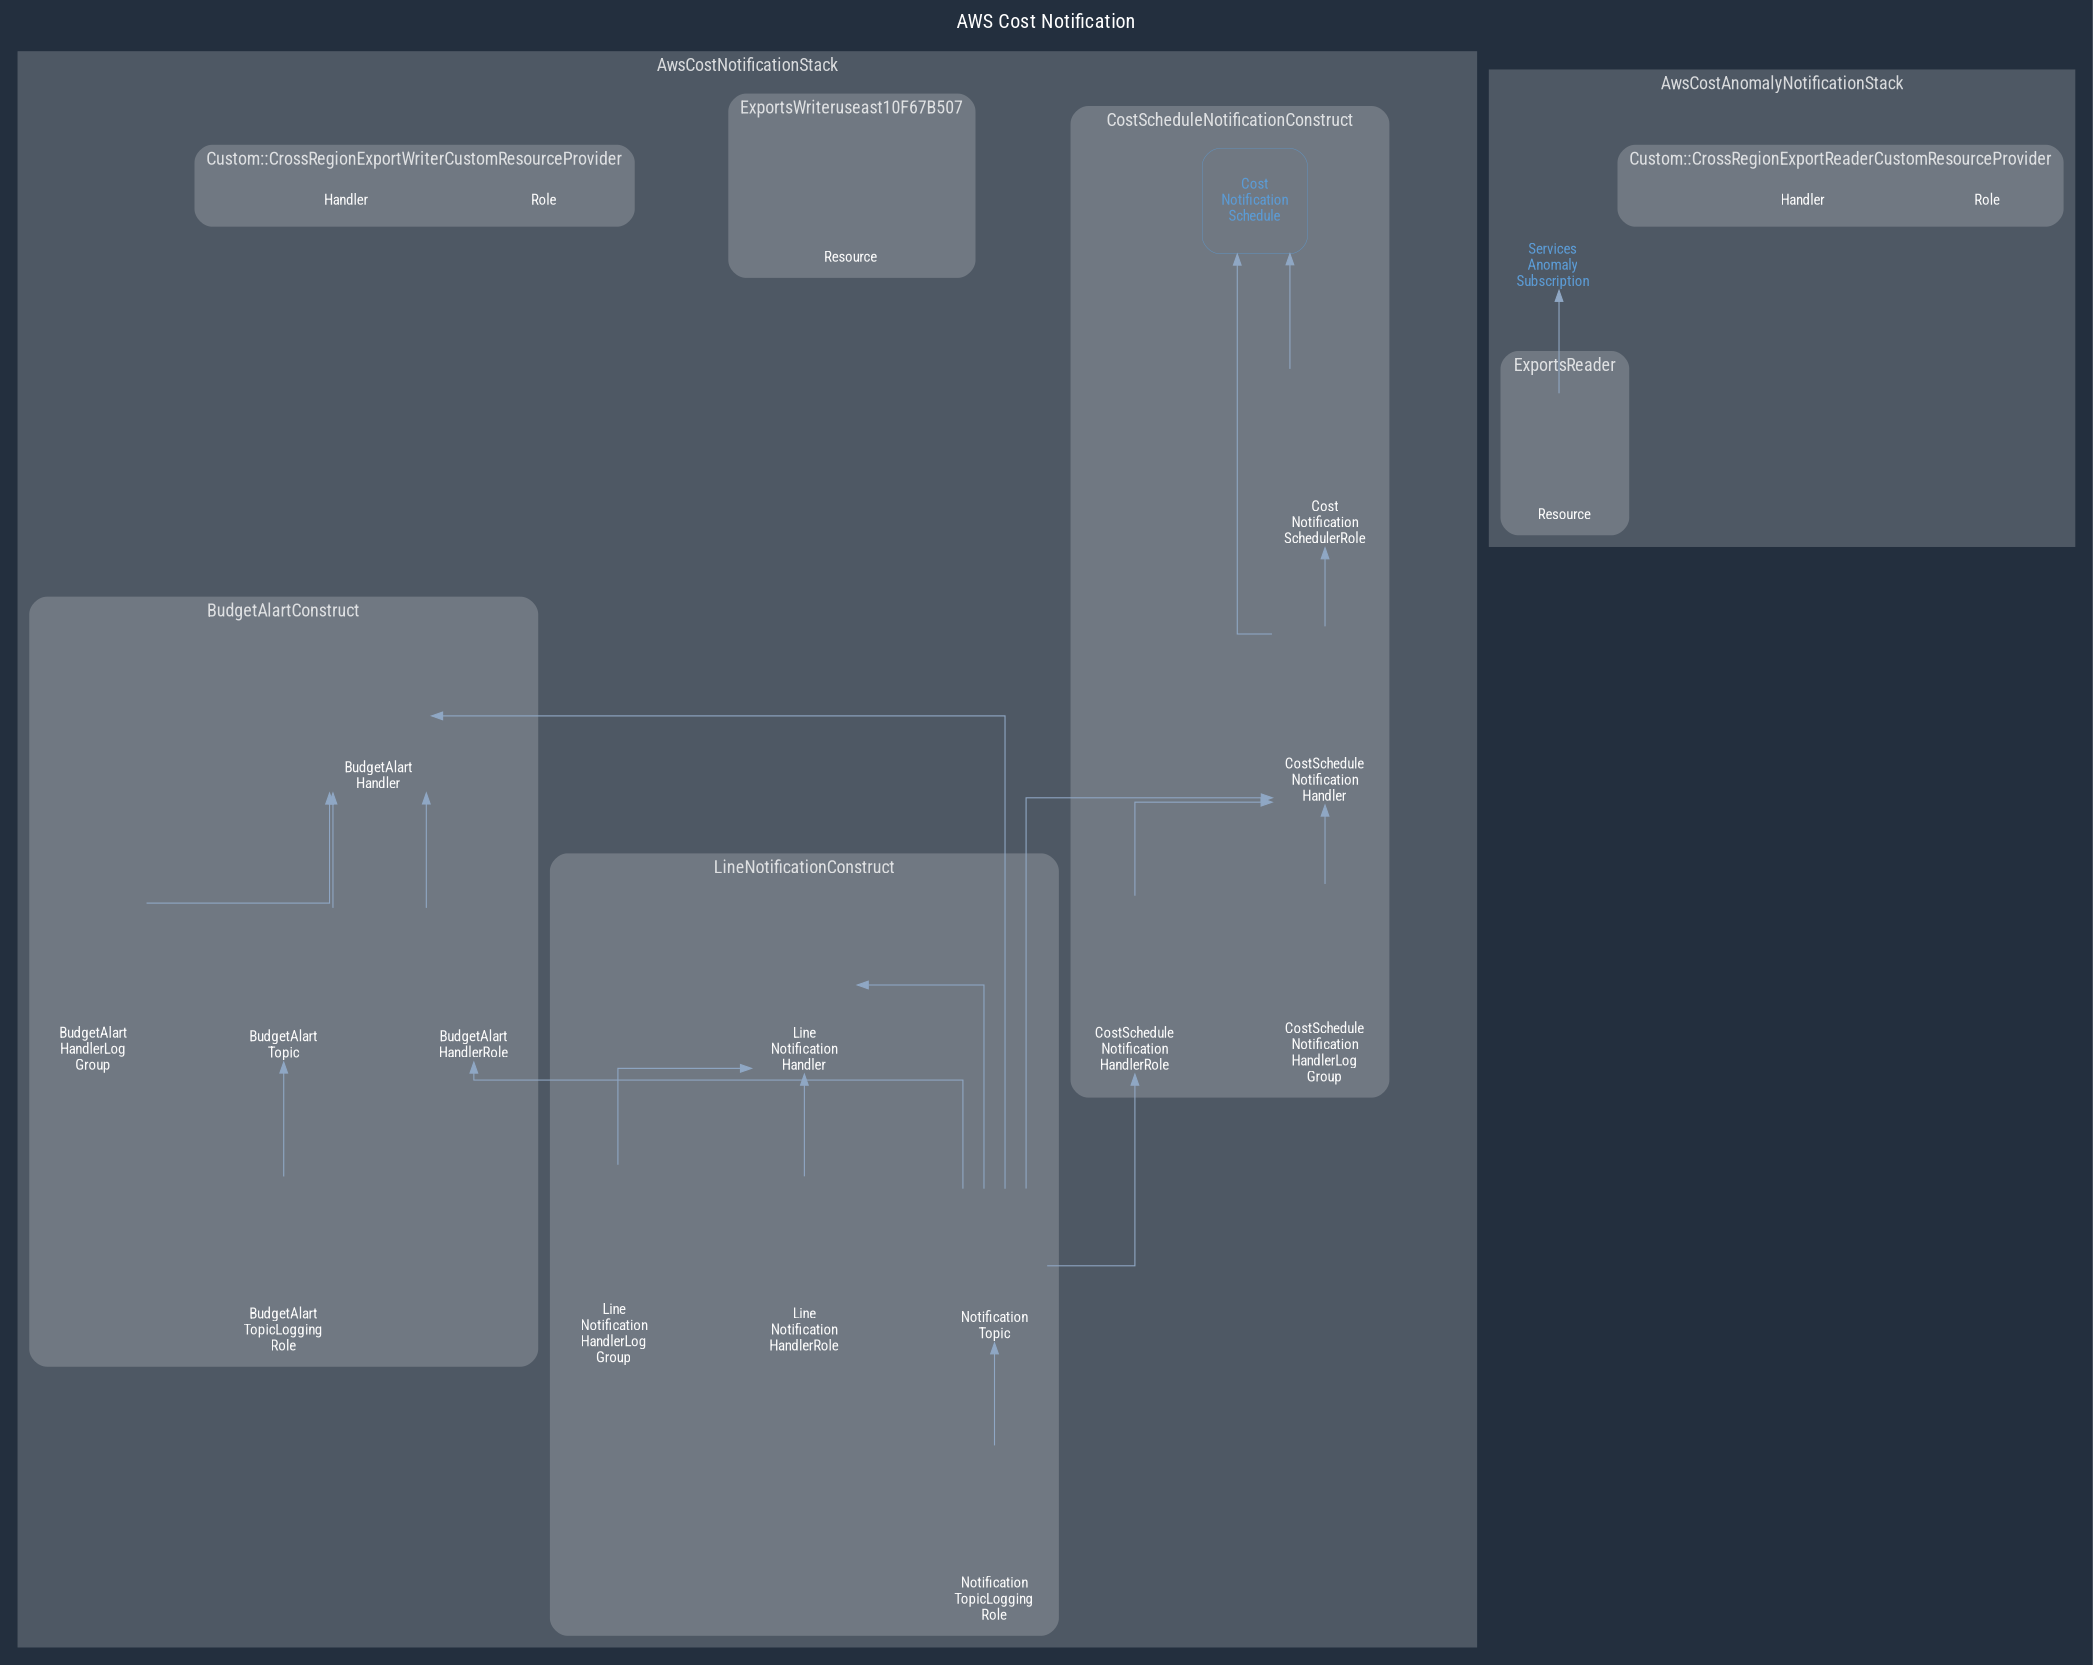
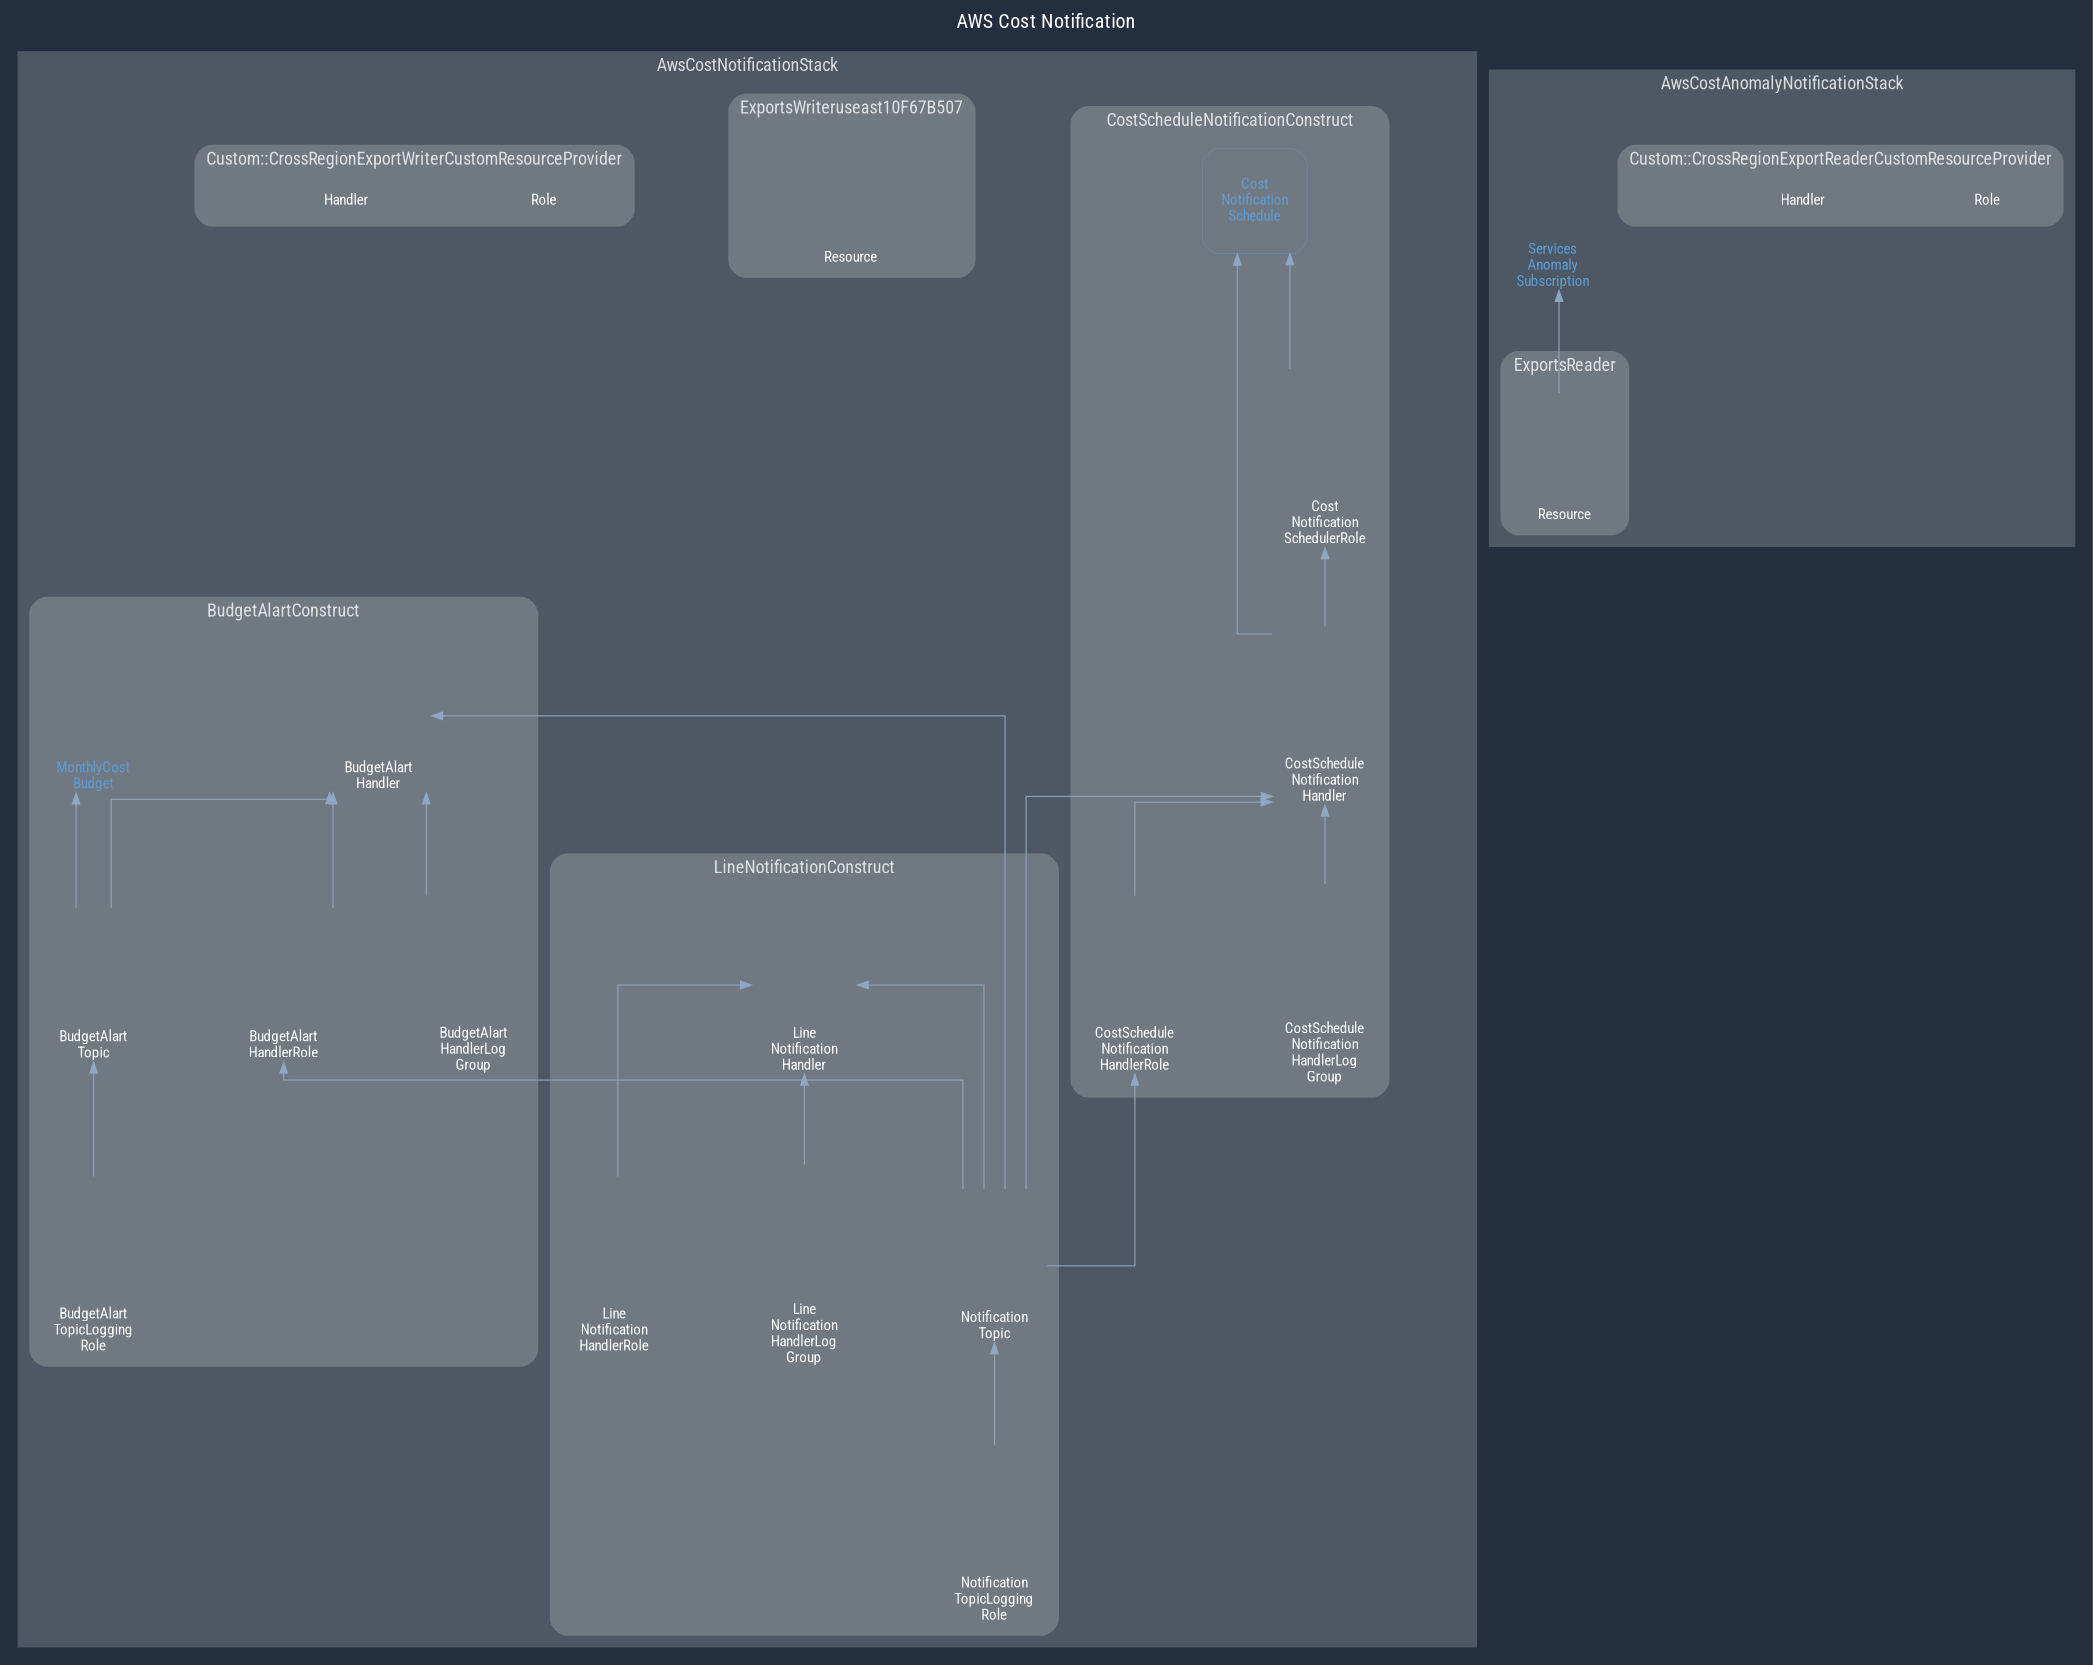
  digraph {
    bgcolor="#232F3E"
    compound=true
    concentrate=true
    fontcolor="#FFFFFF"
    fontname="Roboto Condensed"
    fontsize=14
    forcelabels=true
    label="AWS Cost Notification"
    labelloc=tc
    nodesep=0.8
    rankdir=TB
    ranksep=0.75
    remincross=true
    splines=ortho
    node [color="#FAFAFA" fillcolor=transparent fixedsize=true fontcolor="#FAFAFA" fontname="Roboto Condensed" fontsize=10 labelloc=b penwidth=0 shape=box style="solid,rounded"]
    edge [arrowhead=none arrowsize=0.75 arrowtail=normal color="#8FA7C4" dir=both fontcolor="#8FA7C4" fontname="Roboto Condensed" fontsize=9 penwidth=0.75 style=solid]
    n1 [height=1.69 label="Notification\nTopicLogging\nRole" width=1]
    n2 [height=1.46 label="Notification\nTopic" width=1]
    n3 [height=1.69 label="Line\nNotification\nHandlerRole" width=1]
    n4 [height=1.92 label="Line\nNotification\nHandlerLog\nGroup" width=1]
    n5 [height=1.69 label="Line\nNotification\nHandler" width=1]
    n6 [height=1.69 label="CostSchedule\nNotification\nHandlerRole" width=1]
    n7 [height=1.92 label="CostSchedule\nNotification\nHandlerLog\nGroup" width=1]
    n8 [height=1.69 label="CostSchedule\nNotification\nHandler" width=1]
    n9 [height=1.69 label="Cost\nNotification\nSchedulerRole" width=1]
    n10 [color="#5B9BD5" fontcolor="#5B9BD5" height=1 label="Cost\nNotification\nSchedule" labelloc=c penwidth=0.25 width=1 fillcolor=""]
    n11 [height=1.69 label="BudgetAlart\nTopicLogging\nRole" width=1]
    n12 [height=1.46 label="BudgetAlart\nTopic" width=1]
    n13 [height=1.46 label="BudgetAlart\nHandlerRole" width=1]
    n14 [height=1.69 label="BudgetAlart\nHandlerLog\nGroup" width=1]
    n15 [height=1.46 label="BudgetAlart\nHandler" width=1]
+   n16 [color="#5B9BD5" fontcolor="#5B9BD5" height=1.46 label="MonthlyCost\nBudget" width=1]
    n17 [height=1.23 label=Resource width=1]
    n18 [fixedsize=false height=0.25 label=Role labelloc=c style=solid width=0.25 color="" fillcolor=""]
    n19 [fixedsize=false height=0.25 label=Handler labelloc=c style=solid width=0.25 color="" fillcolor=""]
    n20 [height=1.23 label=Resource width=1]
    n21 [fixedsize=false height=0.25 label=Role labelloc=c style=solid width=0.25 color="" fillcolor=""]
    n22 [fixedsize=false height=0.25 label=Handler labelloc=c style=solid width=0.25 color="" fillcolor=""]
    n23 [color="#5B9BD5" fontcolor="#5B9BD5" height=1.69 label="Services\nAnomaly\nSubscription" width=1]
    subgraph cluster_1 {
      bgcolor="#FAFAFA33"
      color="#FAFAFACC"
      fillcolor="#FAFAFA33"
      fontcolor="#FAFAFACC"
      fontsize=12
      label=AwsCostNotificationStack
      pencolor=transparent
      style="solid,bold,filled"
      subgraph cluster_2 {
        bgcolor="#FAFAFA33"
        color="#FAFAFACC"
        fillcolor="#FAFAFA33"
        fontcolor="#FAFAFACC"
        fontsize=12
        label=LineNotificationConstruct
        pencolor=transparent
        style="rounded,dashed"
        n1
        n2
        n3
        n4
        n5
      }
      subgraph cluster_3 {
        bgcolor="#FAFAFA33"
        color="#FAFAFACC"
        fillcolor="#FAFAFA33"
        fontcolor="#FAFAFACC"
        fontsize=12
        label=CostScheduleNotificationConstruct
        pencolor=transparent
        style="rounded,dashed"
        n6
        n7
        n8
        n9
        n10
      }
      subgraph cluster_4 {
        bgcolor="#FAFAFA33"
        color="#FAFAFACC"
        fillcolor="#FAFAFA33"
        fontcolor="#FAFAFACC"
        fontsize=12
        label=BudgetAlartConstruct
        pencolor=transparent
        style="rounded,dashed"
        n11
        n12
        n13
        n14
        n15
+       n16
      }
      subgraph cluster_5 {
        bgcolor="#FAFAFA33"
        color="#FAFAFACC"
        fillcolor="#FAFAFA33"
        fontcolor="#FAFAFACC"
        fontsize=12
        label=ExportsWriteruseast10F67B507
        pencolor=transparent
        style="rounded,dashed"
        n17
      }
      subgraph cluster_6 {
        bgcolor="#FAFAFA33"
        color="#FAFAFACC"
        fillcolor="#FAFAFA33"
        fontcolor="#FAFAFACC"
        fontsize=12
        label="Custom::CrossRegionExportWriterCustomResourceProvider"
        pencolor=transparent
        style="rounded,dashed"
        n18
        n19
      }
    }
    subgraph cluster_7 {
      bgcolor="#FAFAFA33"
      color="#FAFAFACC"
      fillcolor="#FAFAFA33"
      fontcolor="#FAFAFACC"
      fontsize=12
      label=AwsCostAnomalyNotificationStack
      pencolor=transparent
      style="solid,bold,filled"
      n23
      subgraph cluster_8 {
        bgcolor="#FAFAFA33"
        color="#FAFAFACC"
        fillcolor="#FAFAFA33"
        fontcolor="#FAFAFACC"
        fontsize=12
        label=ExportsReader
        pencolor=transparent
        style="rounded,dashed"
        n20
      }
      subgraph cluster_9 {
        bgcolor="#FAFAFA33"
        color="#FAFAFACC"
        fillcolor="#FAFAFA33"
        fontcolor="#FAFAFACC"
        fontsize=12
        label="Custom::CrossRegionExportReaderCustomResourceProvider"
        pencolor=transparent
        style="rounded,dashed"
        n21
        n22
      }
    }
    n2 -> n1
    n5 -> n2
    n5 -> n3
    n5 -> n4
    n6 -> n2
    n8 -> n2
    n8 -> n6
    n8 -> n7
    n9 -> n8
    n10 -> n8
    n10 -> n9
    n12 -> n11
    n13 -> n2
    n15 -> n2
    n15 -> n12
    n15 -> n13
    n15 -> n14
+   n16 -> n12
    n23 -> n20
  }
